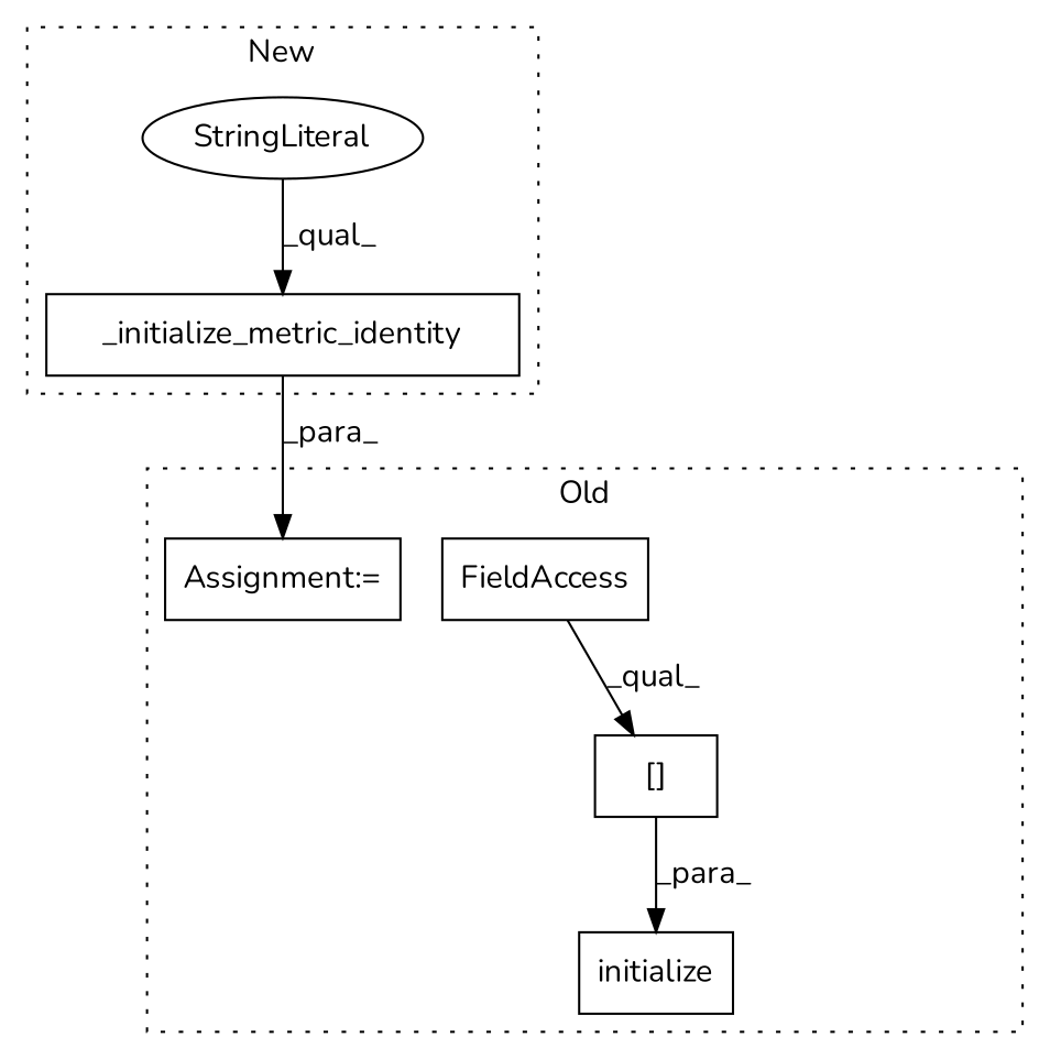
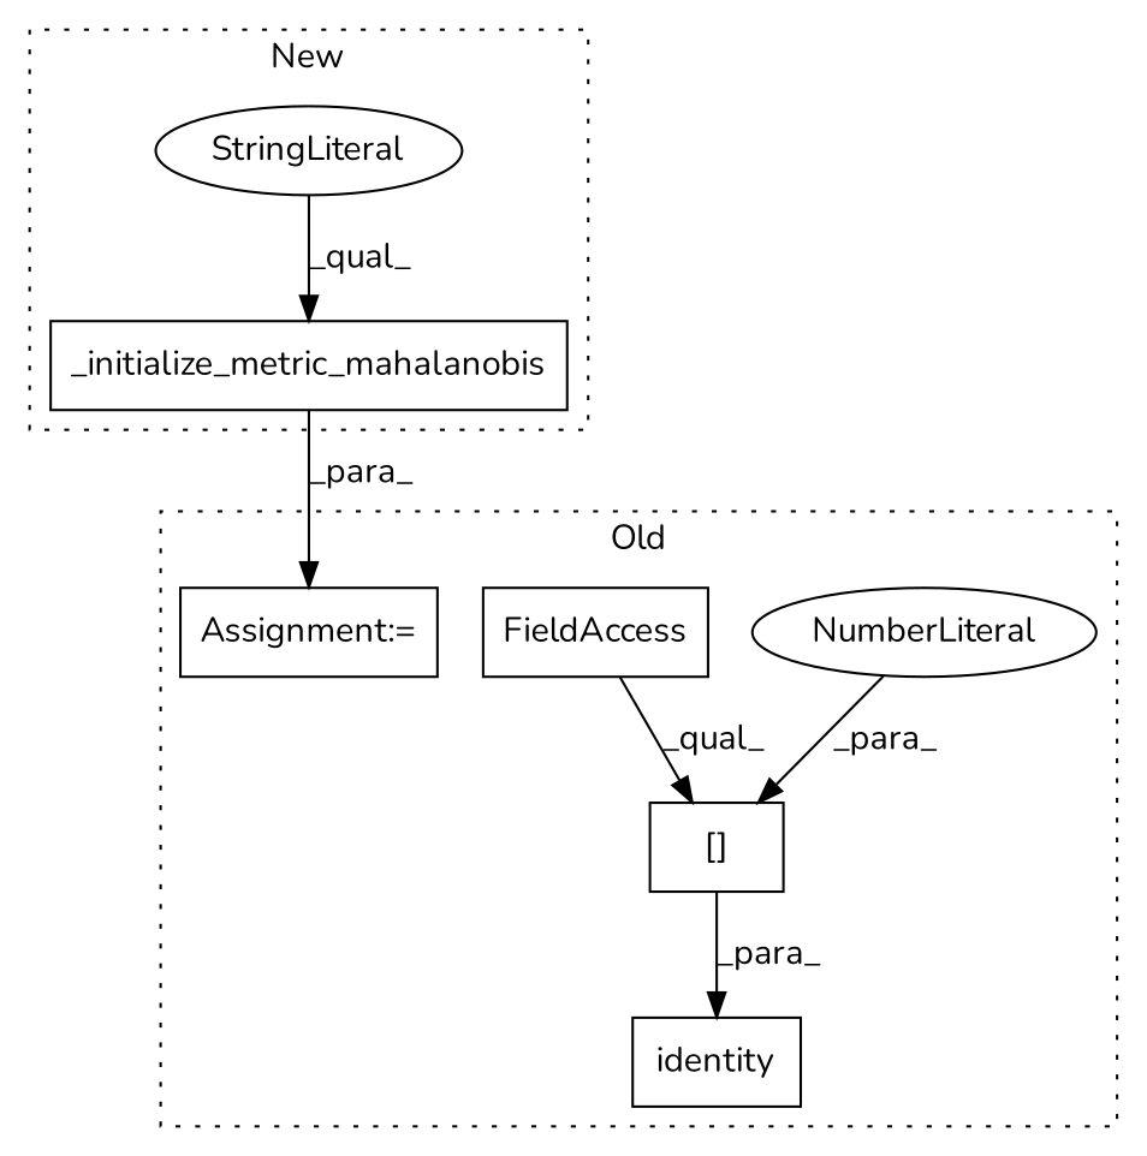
  digraph {
    fontname=Nunito
    node [a=32 fontname=Nunito l=1 shape=box]
    edge [fontname=Nunito]
    n1 [a=2 l="12,1" label="[]" s="2000,2013"]
+   n2 [a=34 label=NumberLiteral s=2012 shape=ellipse]
    n3 [a=22 l=11 label=FieldAccess s=2000]
-   n4 [l="9,1" label=initialize s="1991,2014"]
+   n4 [l="9,1" label=identity s="1991,2014"]
    n5 [a=7 label="Assignment:=" s=1984]
-   n6 [l="31,1" label=_initialize_metric_identity s="2291,2369"]
+   n6 [l="31,1" label=_initialize_metric_mahalanobis s="2291,2369"]
    n7 [a=45 l=7 label=StringLiteral s=2362 shape=ellipse]
    subgraph cluster_1 {
      label=Old
      style=dotted
      n1
+     n2
      n3
      n4
      n5
    }
    subgraph cluster_2 {
      label=New
      style=dotted
      n6
      n7
    }
    n1 -> n4 [label=_para_]
+   n2 -> n1 [label=_para_]
    n3 -> n1 [label=_qual_]
    n6 -> n5 [label=_para_]
    n7 -> n6 [label=_qual_]
  }
